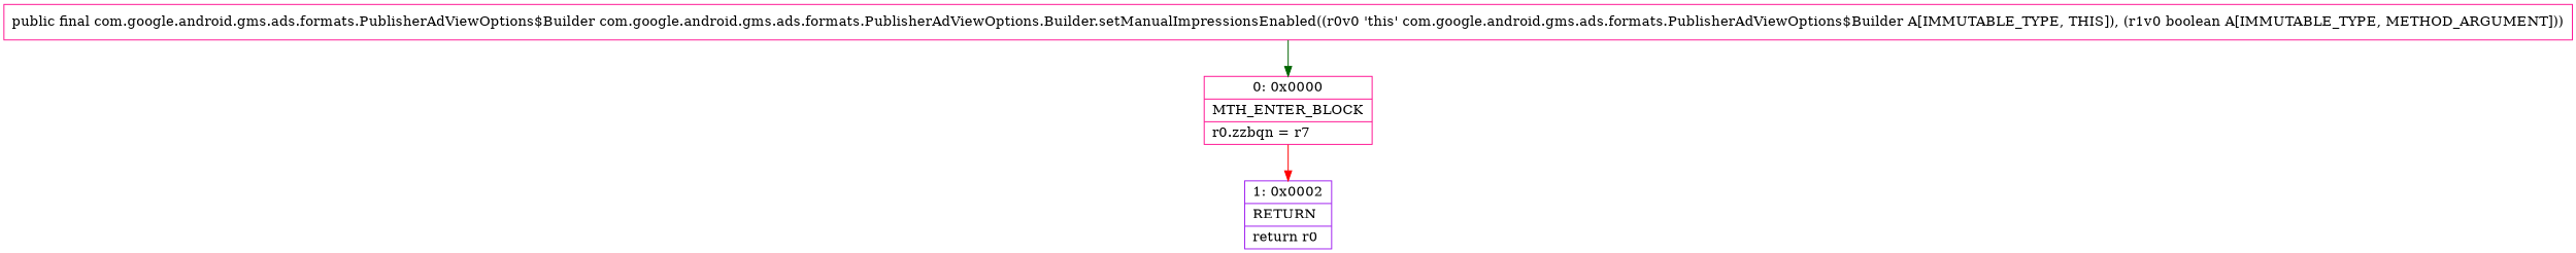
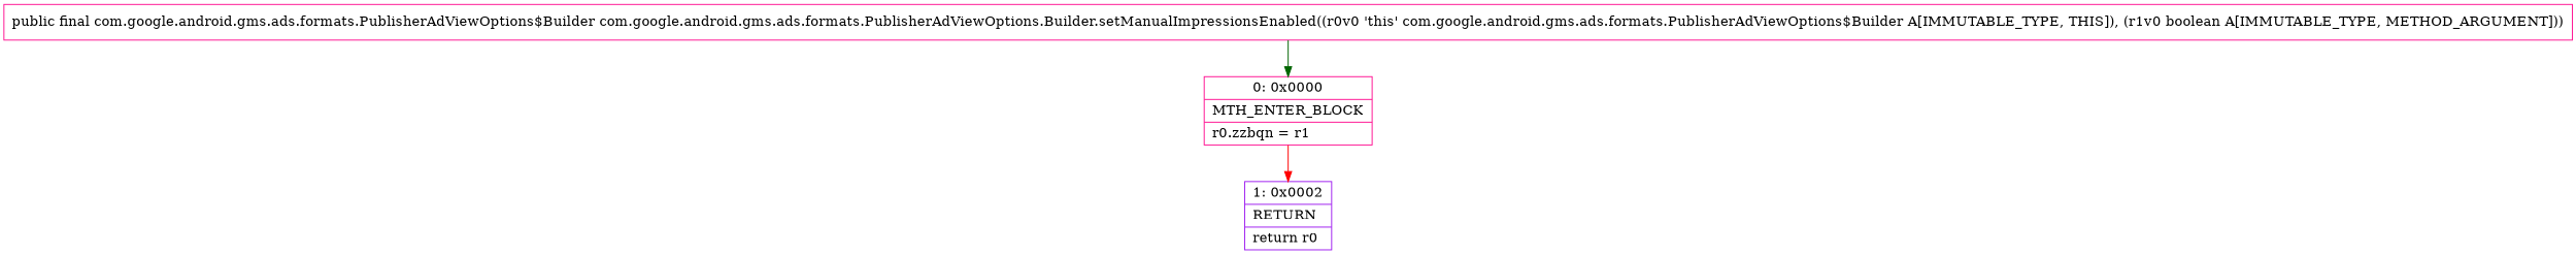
  digraph {
    node [shape=record color=deeppink]
-   n1 [label="{0\:\ 0x0000|MTH_ENTER_BLOCK\l|r0.zzbqn = r7\l}"]
+   n1 [label="{0\:\ 0x0000|MTH_ENTER_BLOCK\l|r0.zzbqn = r1\l}"]
    n2 [label="{1\:\ 0x0002|RETURN\l|return r0\l}" color=purple]
    n3 [label="{public final com.google.android.gms.ads.formats.PublisherAdViewOptions$Builder com.google.android.gms.ads.formats.PublisherAdViewOptions.Builder.setManualImpressionsEnabled((r0v0 'this' com.google.android.gms.ads.formats.PublisherAdViewOptions$Builder A[IMMUTABLE_TYPE, THIS]), (r1v0 boolean A[IMMUTABLE_TYPE, METHOD_ARGUMENT])) }"]
    n1 -> n2 [color=red]
    n3 -> n1 [color=darkgreen]
  }
